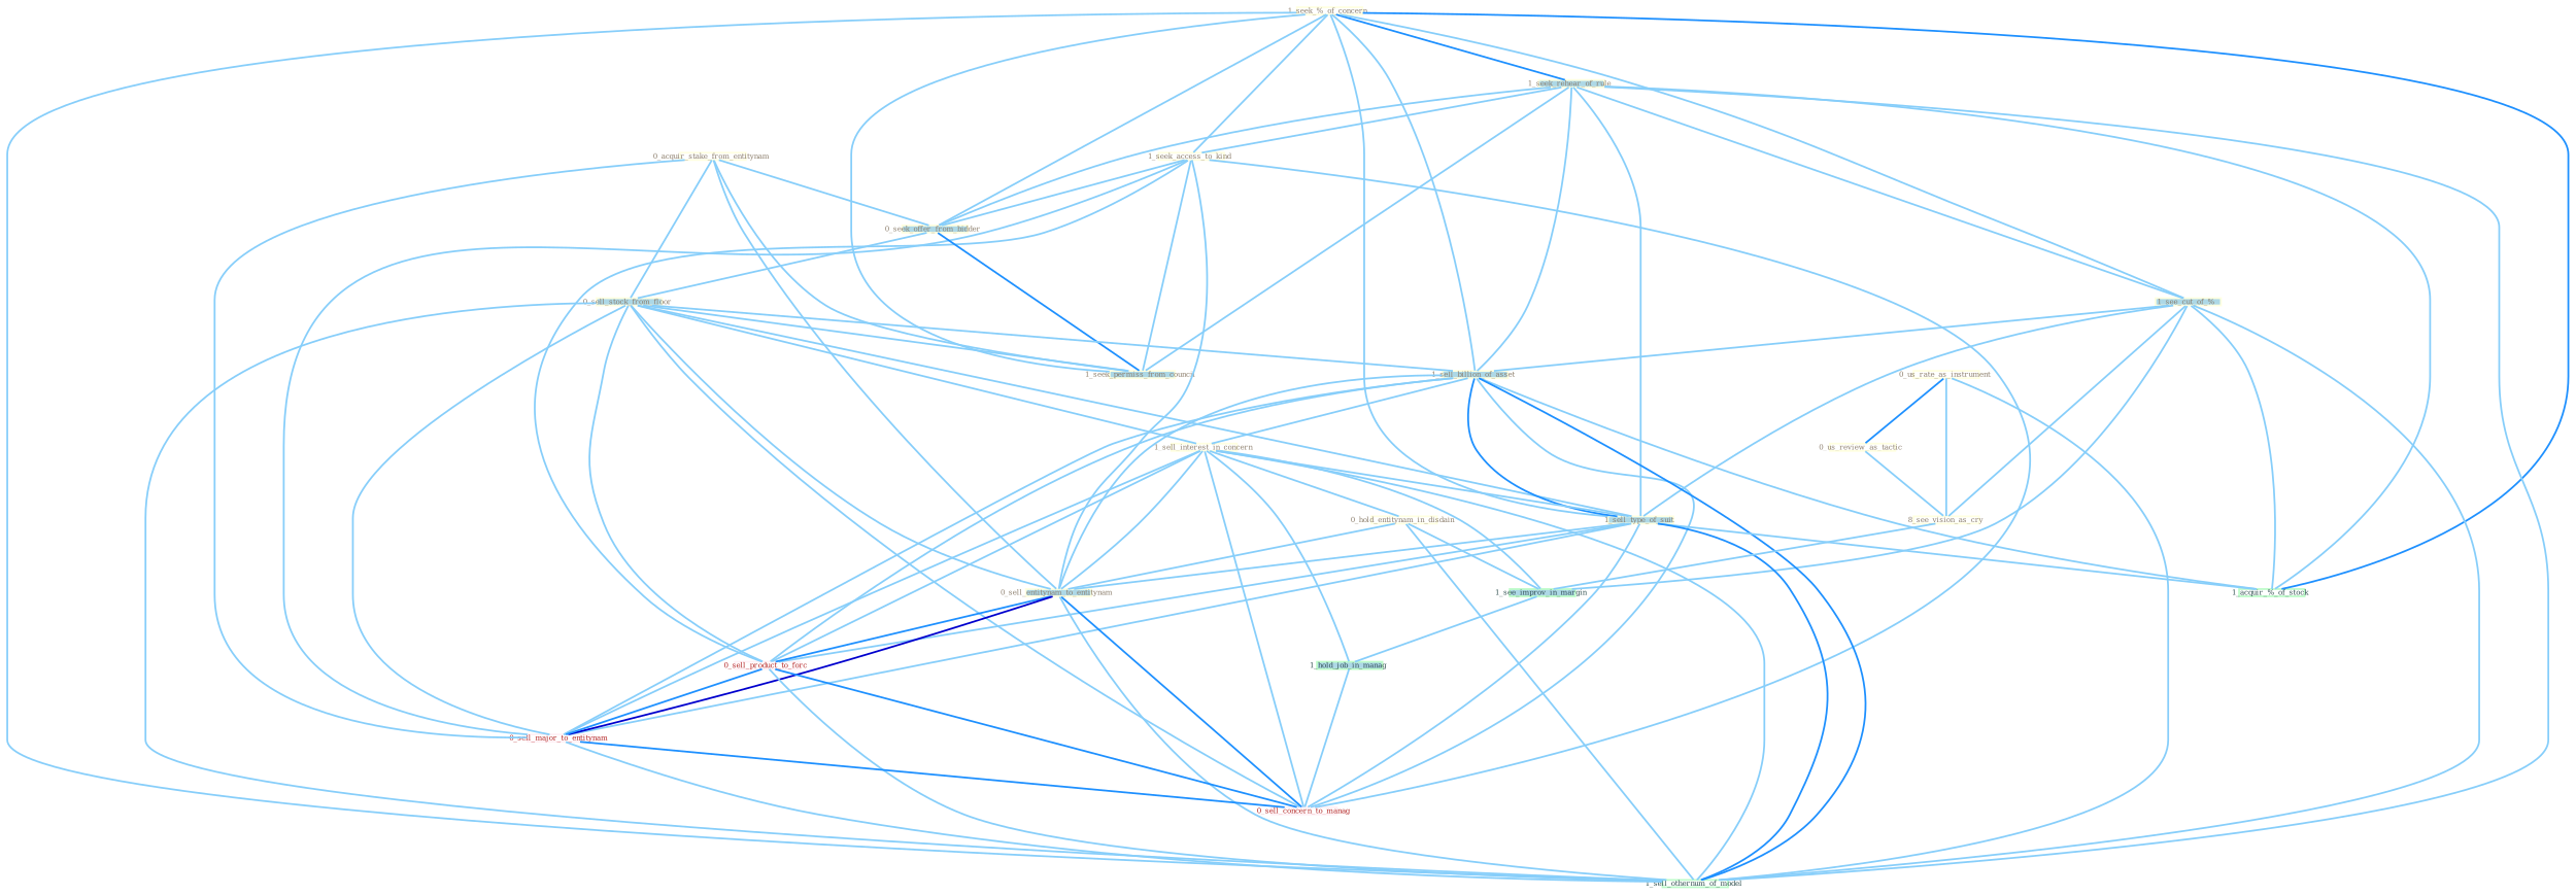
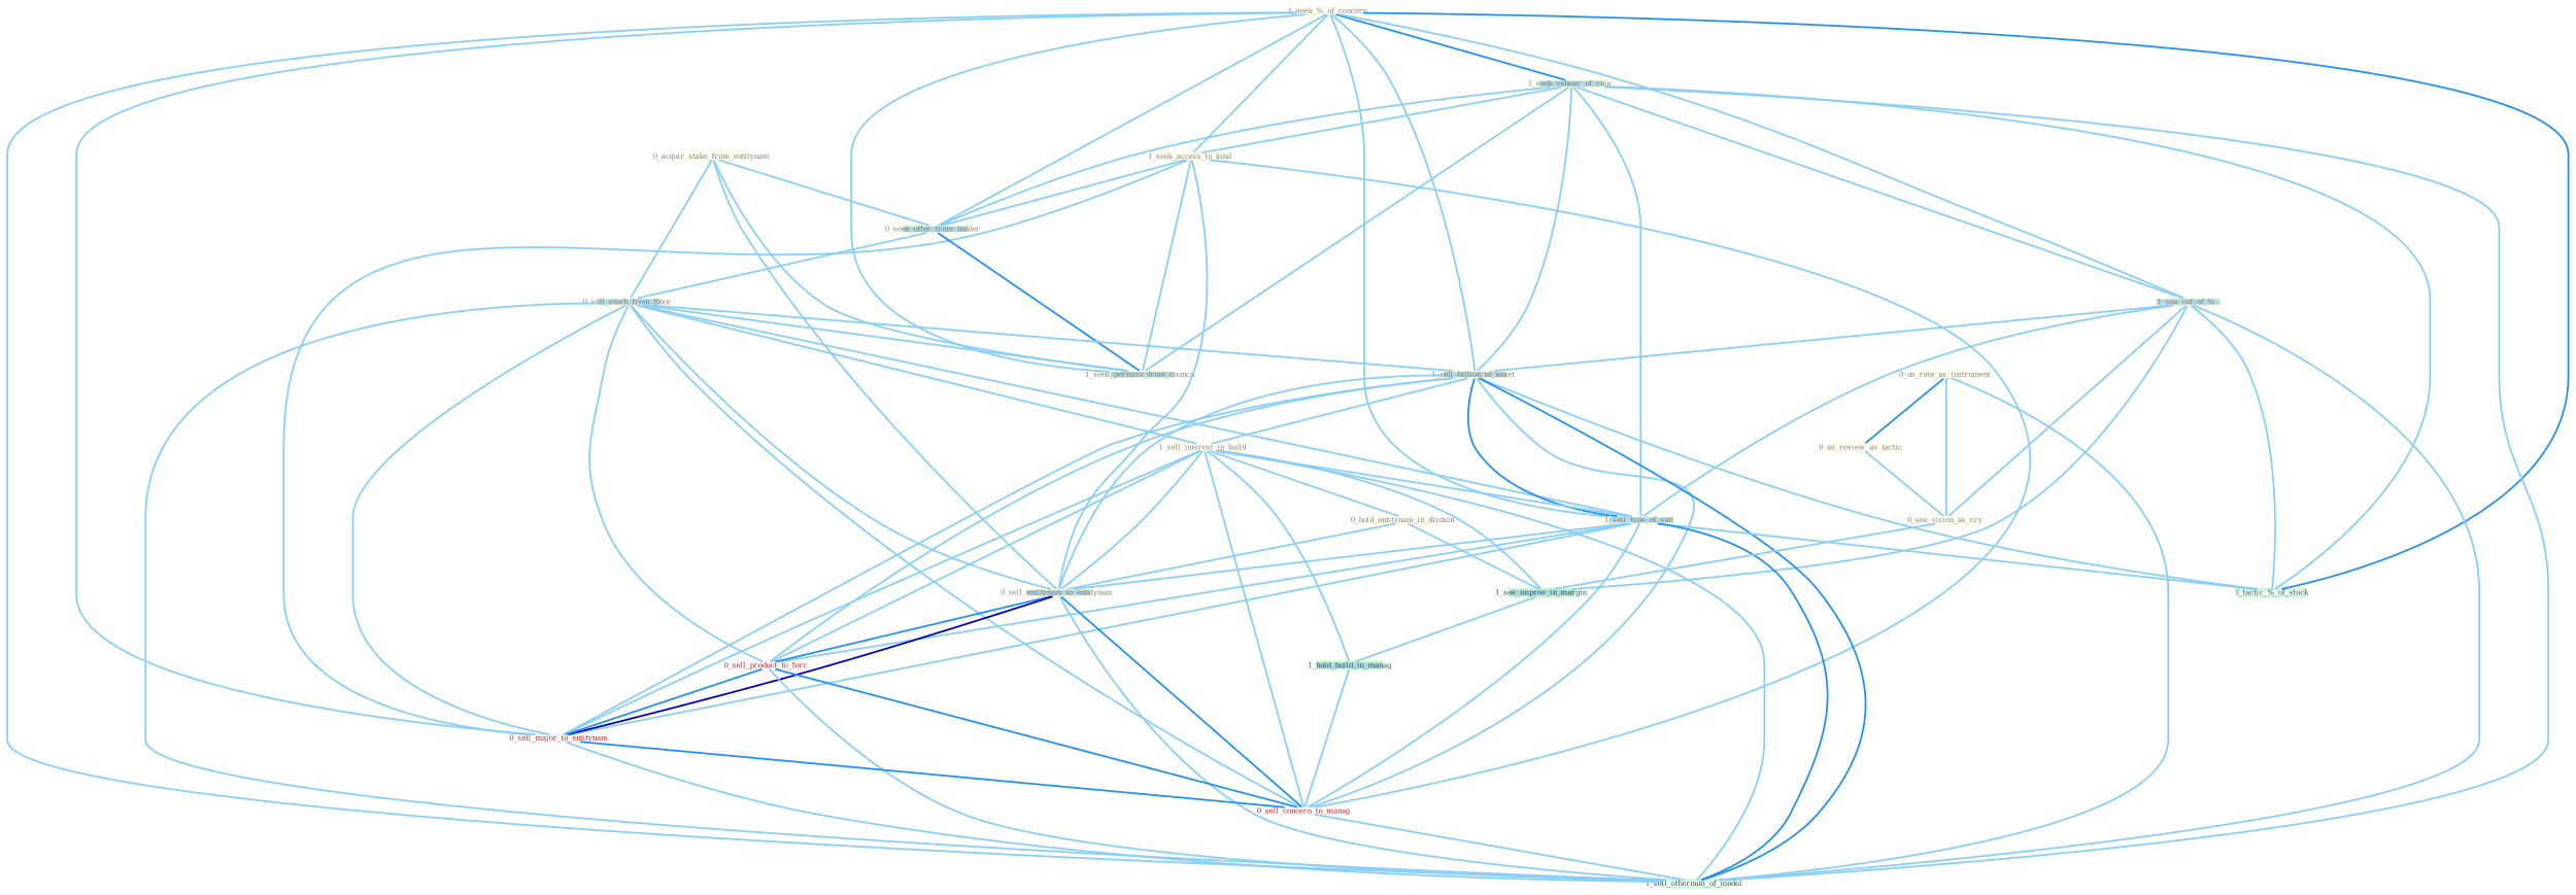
  graph {
    node [color="#ffffe0" fillcolor=white fixedsize=true fontcolor="#8b7d6b" fontsize=4 shape=polygon style=filled]
    edge [color="#87cefa" w=1]
    "1_seek_%_of_concern " [height=.06 width=.5]
    "0_us_rate_as_instrument " [height=.06 width=.5]
    "0_acquir_stake_from_entitynam " [height=.06 width=.5]
    "1_seek_rehear_of_rule " [fillcolor=lightblue height=.06 width=.5]
    "1_seek_access_to_kind " [height=.06 width=.5]
    "0_seek_offer_from_bidder " [fillcolor=lightblue height=.06 width=.5]
    "0_sell_stock_from_floor " [fillcolor=lightblue height=.06 width=.5]
    "1_see_cut_of_% " [fillcolor=lightblue height=.06 width=.5]
    "1_seek_permiss_from_council " [fillcolor=lightblue height=.06 width=.5]
    "1_sell_billion_of_asset " [fillcolor=lightblue height=.06 width=.5]
-   "1_sell_interest_in_build " [height=.06 width=.5 label="1_sell_interest_in_concern"]
+   "1_sell_interest_in_build " [height=.06 width=.5]
    "0_us_review_as_tactic " [height=.06 width=.5]
    "1_sell_type_of_suit " [fillcolor=lightblue height=.06 width=.5]
    "0_hold_entitynam_in_disdain " [height=.06 width=.5]
    "0_sell_entitynam_to_entitynam " [fillcolor=lightblue height=.06 width=.5]
-   "0_see_vision_as_cry " [height=.06 width=.5 label="8_see_vision_as_cry"]
+   "0_see_vision_as_cry " [height=.06 width=.5]
    "0_sell_product_to_forc " [color="#fff0f5" fontcolor="#b22222" height=.06 width=.5]
    "0_sell_major_to_entitynam " [color="#fff0f5" fontcolor="#b22222" height=.06 width=.5]
    n19 [color="#fff0f5" fontcolor="#b22222" height=.06 label="0_sell_concern_to_manag" width=.5]
-   "1_acquir_%_of_stock " [color="#BDFCC9" fontcolor="#2f4f4f" height=.06 width=.5]
+   "1_acquir_%_of_stock " [color="#BDFCC9" fontcolor="#2f4f4f" height=.06 width=.5 label="1_tactic_%_of_stock"]
    "1_sell_othernum_of_model " [color="#BDFCC9" fontcolor="#2f4f4f" height=.06 width=.5]
    "1_see_improv_in_margin " [color="#BDFCC9" fillcolor=lightblue fontcolor="#2f4f4f" height=.06 width=.5]
-   "1_hold_job_in_manag " [color="#BDFCC9" fillcolor=lightblue fontcolor="#2f4f4f" height=.06 width=.5]
+   "1_hold_job_in_manag " [color="#BDFCC9" fillcolor=lightblue fontcolor="#2f4f4f" height=.06 width=.5 label="1_hold_build_in_manag"]
    subgraph sub_1 {
      "1_seek_%_of_concern "
      "0_us_rate_as_instrument "
      "0_acquir_stake_from_entitynam "
      "1_seek_rehear_of_rule "
      "1_seek_access_to_kind "
      "0_seek_offer_from_bidder "
      "0_sell_stock_from_floor "
      "1_see_cut_of_% "
      "1_seek_permiss_from_council "
      "1_sell_billion_of_asset "
      "1_sell_interest_in_build "
      "0_us_review_as_tactic "
      "1_sell_type_of_suit "
      "0_hold_entitynam_in_disdain "
      "0_sell_entitynam_to_entitynam "
      "0_see_vision_as_cry "
    }
    subgraph sub_2 {
      "0_sell_product_to_forc "
      "0_sell_major_to_entitynam "
      n19
    }
    "1_seek_%_of_concern " -- "1_seek_rehear_of_rule " [color="#1e90ff" w=2]
    "1_seek_%_of_concern " -- "1_seek_access_to_kind "
    "1_seek_%_of_concern " -- "0_seek_offer_from_bidder "
    "1_seek_%_of_concern " -- "1_see_cut_of_% "
    "1_seek_%_of_concern " -- "1_seek_permiss_from_council "
    "1_seek_%_of_concern " -- "1_sell_billion_of_asset "
    "1_seek_%_of_concern " -- "1_sell_type_of_suit "
    "1_seek_%_of_concern " -- "1_acquir_%_of_stock " [color="#1e90ff" w=2]
    "1_seek_%_of_concern " -- "1_sell_othernum_of_model "
    "0_us_rate_as_instrument " -- "0_us_review_as_tactic " [color="#1e90ff" w=2]
    "0_us_rate_as_instrument " -- "0_see_vision_as_cry "
    "0_us_rate_as_instrument " -- "1_sell_othernum_of_model "
    "0_acquir_stake_from_entitynam " -- "0_seek_offer_from_bidder "
    "0_acquir_stake_from_entitynam " -- "0_sell_stock_from_floor "
    "0_acquir_stake_from_entitynam " -- "1_seek_permiss_from_council "
    "0_acquir_stake_from_entitynam " -- "0_sell_entitynam_to_entitynam "
-   "0_acquir_stake_from_entitynam " -- "0_sell_major_to_entitynam "
+   "1_seek_%_of_concern " -- "0_sell_major_to_entitynam "
    "1_seek_rehear_of_rule " -- "1_seek_access_to_kind "
    "1_seek_rehear_of_rule " -- "0_seek_offer_from_bidder "
    "1_seek_rehear_of_rule " -- "1_see_cut_of_% "
    "1_seek_rehear_of_rule " -- "1_seek_permiss_from_council "
    "1_seek_rehear_of_rule " -- "1_sell_billion_of_asset "
    "1_seek_rehear_of_rule " -- "1_sell_type_of_suit "
    "1_seek_rehear_of_rule " -- "1_acquir_%_of_stock "
    "1_seek_rehear_of_rule " -- "1_sell_othernum_of_model "
    "1_seek_access_to_kind " -- "0_seek_offer_from_bidder "
    "1_seek_access_to_kind " -- "1_seek_permiss_from_council "
    "1_seek_access_to_kind " -- "0_sell_entitynam_to_entitynam "
-   "1_seek_access_to_kind " -- "0_sell_product_to_forc "
    "1_seek_access_to_kind " -- "0_sell_major_to_entitynam "
    "1_seek_access_to_kind " -- n19
    "0_seek_offer_from_bidder " -- "0_sell_stock_from_floor "
    "0_seek_offer_from_bidder " -- "1_seek_permiss_from_council " [color="#1e90ff" w=2]
    "0_sell_stock_from_floor " -- "1_seek_permiss_from_council "
    "0_sell_stock_from_floor " -- "1_sell_billion_of_asset "
    "0_sell_stock_from_floor " -- "1_sell_interest_in_build "
    "0_sell_stock_from_floor " -- "1_sell_type_of_suit "
    "0_sell_stock_from_floor " -- "0_sell_entitynam_to_entitynam "
    "0_sell_stock_from_floor " -- "0_sell_product_to_forc "
    "0_sell_stock_from_floor " -- "0_sell_major_to_entitynam "
    "0_sell_stock_from_floor " -- n19
    "0_sell_stock_from_floor " -- "1_sell_othernum_of_model "
    "1_see_cut_of_% " -- "1_sell_billion_of_asset "
    "1_see_cut_of_% " -- "1_sell_type_of_suit "
    "1_see_cut_of_% " -- "0_see_vision_as_cry "
    "1_see_cut_of_% " -- "1_acquir_%_of_stock "
    "1_see_cut_of_% " -- "1_sell_othernum_of_model "
    "1_see_cut_of_% " -- "1_see_improv_in_margin "
    "1_sell_billion_of_asset " -- "1_sell_interest_in_build "
    "1_sell_billion_of_asset " -- "1_sell_type_of_suit " [color="#1e90ff" w=2]
    "1_sell_billion_of_asset " -- "0_sell_entitynam_to_entitynam "
    "1_sell_billion_of_asset " -- "0_sell_product_to_forc "
    "1_sell_billion_of_asset " -- "0_sell_major_to_entitynam "
    "1_sell_billion_of_asset " -- n19
    "1_sell_billion_of_asset " -- "1_acquir_%_of_stock "
    "1_sell_billion_of_asset " -- "1_sell_othernum_of_model " [color="#1e90ff" w=2]
    "1_sell_interest_in_build " -- "1_sell_type_of_suit "
    "1_sell_interest_in_build " -- "0_hold_entitynam_in_disdain "
    "1_sell_interest_in_build " -- "0_sell_entitynam_to_entitynam "
    "1_sell_interest_in_build " -- "0_sell_product_to_forc "
    "1_sell_interest_in_build " -- "0_sell_major_to_entitynam "
    "1_sell_interest_in_build " -- n19
    "1_sell_interest_in_build " -- "1_sell_othernum_of_model "
    "1_sell_interest_in_build " -- "1_see_improv_in_margin "
    "1_sell_interest_in_build " -- "1_hold_job_in_manag "
    "0_us_review_as_tactic " -- "0_see_vision_as_cry "
    "1_sell_type_of_suit " -- "0_sell_entitynam_to_entitynam "
    "1_sell_type_of_suit " -- "0_sell_product_to_forc "
    "1_sell_type_of_suit " -- "0_sell_major_to_entitynam "
    "1_sell_type_of_suit " -- n19
    "1_sell_type_of_suit " -- "1_acquir_%_of_stock "
    "1_sell_type_of_suit " -- "1_sell_othernum_of_model " [color="#1e90ff" w=2]
    "0_hold_entitynam_in_disdain " -- "0_sell_entitynam_to_entitynam "
    "0_hold_entitynam_in_disdain " -- "1_see_improv_in_margin "
    "0_sell_entitynam_to_entitynam " -- "0_sell_product_to_forc " [color="#1e90ff" w=2]
    "0_sell_entitynam_to_entitynam " -- "0_sell_major_to_entitynam " [color="#0000cd" w=3]
    "0_sell_entitynam_to_entitynam " -- n19 [color="#1e90ff" w=2]
    "0_sell_entitynam_to_entitynam " -- "1_sell_othernum_of_model "
    "0_see_vision_as_cry " -- "1_see_improv_in_margin "
    "0_sell_product_to_forc " -- "0_sell_major_to_entitynam " [color="#1e90ff" w=2]
    "0_sell_product_to_forc " -- n19 [color="#1e90ff" w=2]
    "0_sell_product_to_forc " -- "1_sell_othernum_of_model "
    "0_sell_major_to_entitynam " -- n19 [color="#1e90ff" w=2]
    "0_sell_major_to_entitynam " -- "1_sell_othernum_of_model "
-   "0_hold_entitynam_in_disdain " -- "1_sell_othernum_of_model "
+   n19 -- "1_sell_othernum_of_model "
    "1_see_improv_in_margin " -- "1_hold_job_in_manag "
    "1_hold_job_in_manag " -- n19
  }
